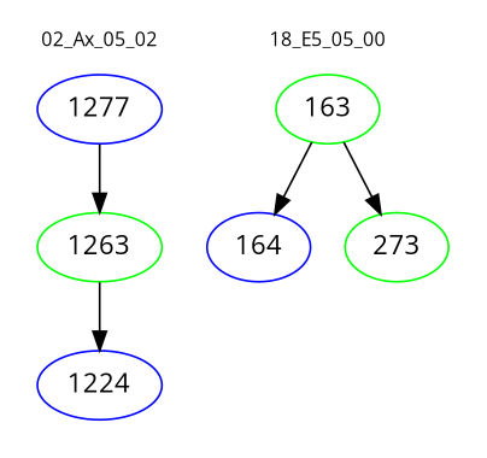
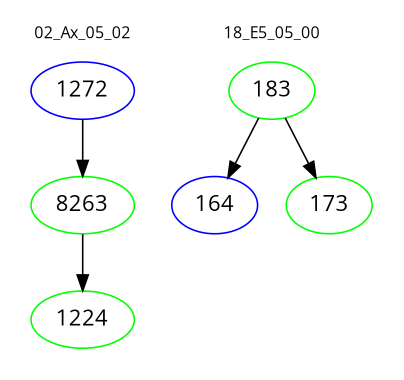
  digraph {
    fontname="Open Sans"
    node [color=green fontname="Open Sans"]
    edge [color=black fontname="Open Sans"]
-   n1 [label=1263]
-   n2 [color=blue label=1224]
-   n3 [color=blue label=1277]
-   n4 [label=163]
+   n1 [label=8263]
+   n2 [label=1224]
+   n3 [color=blue label=1272]
+   n4 [label=183]
    n5 [color=blue label=164]
-   n6 [label=273]
+   n6 [label=173]
    subgraph cluster_1 {
      color=white
      fontsize=10
      label="02_Ax_05_02"
      n1
      n2
      n3
    }
    subgraph cluster_2 {
      color=white
      fontsize=10
      label="18_E5_05_00"
      n4
      n5
      n6
    }
    n1 -> n2
    n3 -> n1
    n4 -> n5
    n4 -> n6
  }
